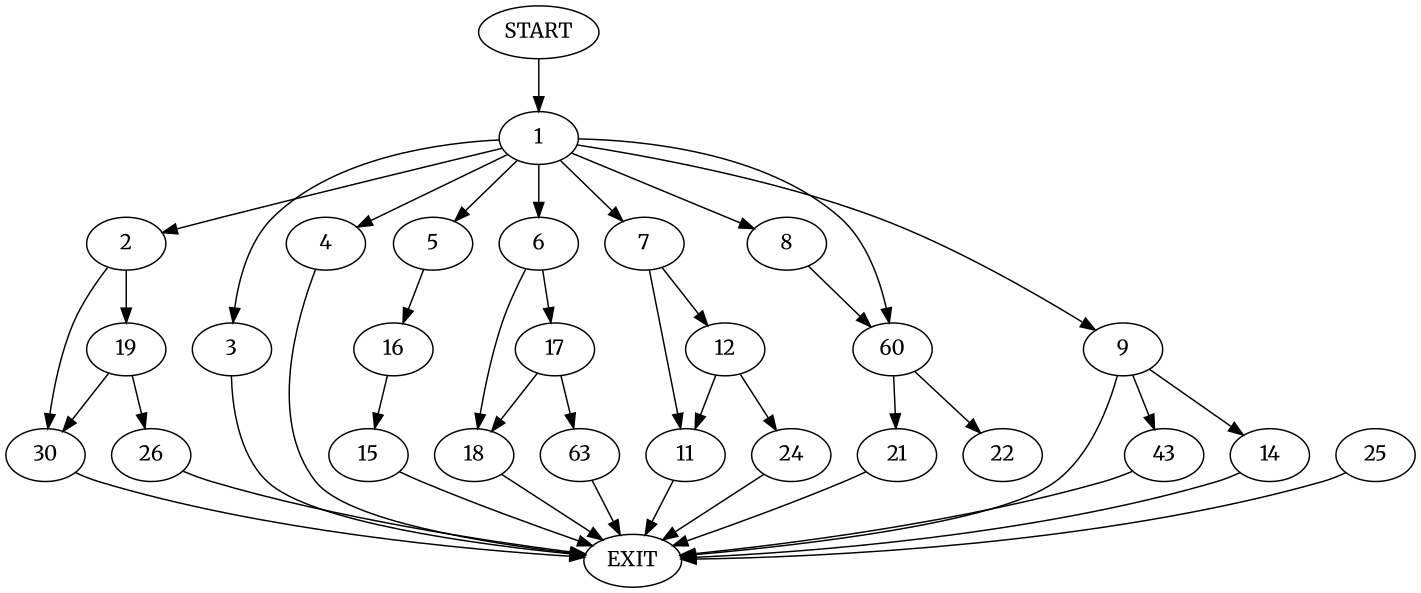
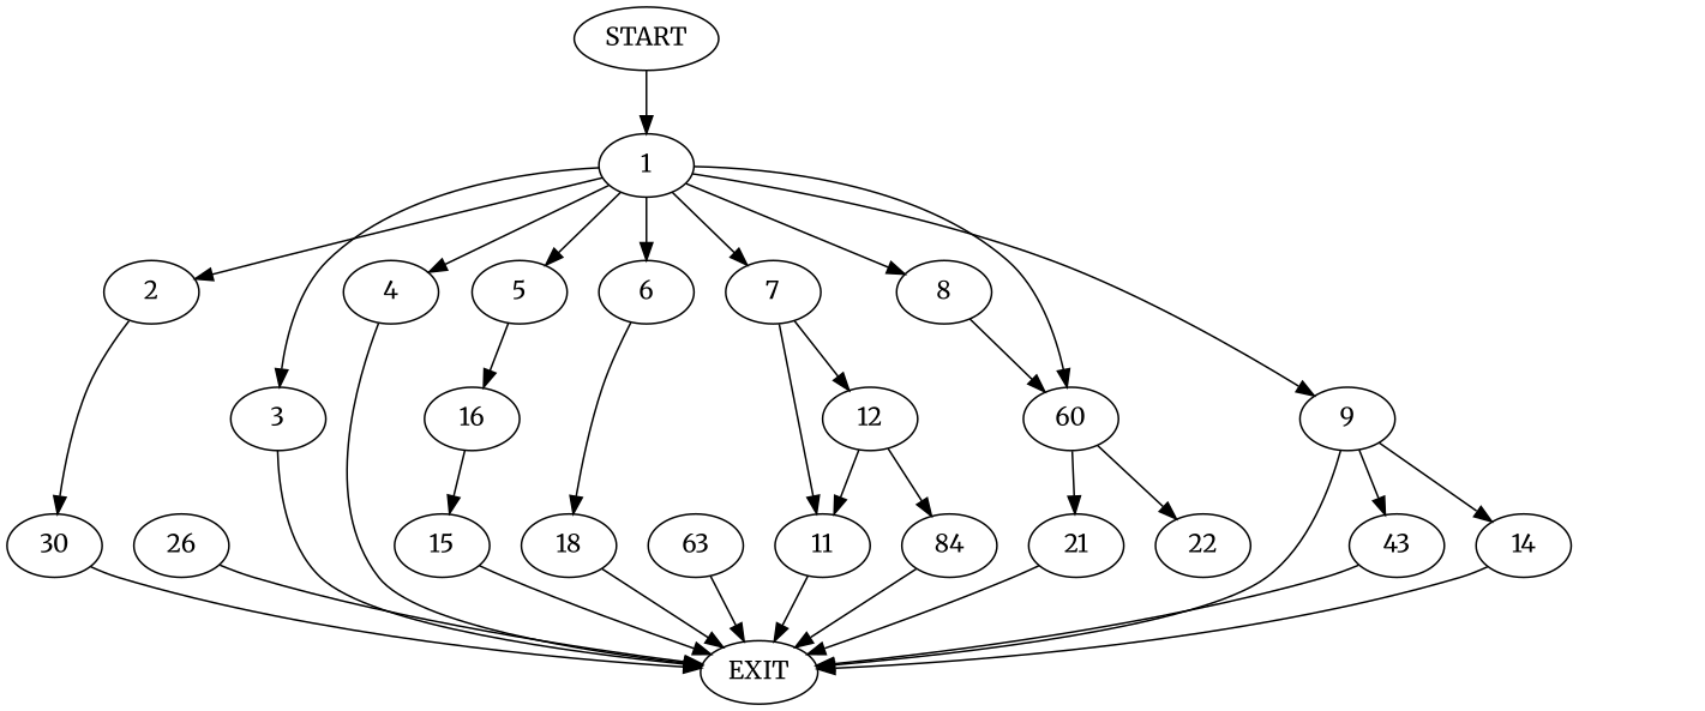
  digraph {
    fontname=Merriweather
    node [fontname=Merriweather]
    edge [fontname=Merriweather]
    n1 [label=START]
    1
    2
    3
    4
    5
    6
    7
    8
    9
    n11 [label=60]
    n12 [label=EXIT]
-   19
    n14 [label=30]
    16
-   17
    18
    11
    12
    n20 [label=43]
    14
    21
    22
    26
    15
    n26 [label=63]
-   24
-   25
+   24 [label=84]
    n1 -> 1
    1 -> 2
    1 -> 3
    1 -> 4
    1 -> 5
    1 -> 6
    1 -> 7
    1 -> 8
    1 -> 9
    1 -> n11
-   2 -> 19
    2 -> n14
    3 -> n12
    4 -> n12
    5 -> 16
-   6 -> 17
    6 -> 18
    7 -> 11
    7 -> 12
    8 -> n11
    9 -> n12
    9 -> n20
    9 -> 14
    n11 -> 21
    n11 -> 22
-   19 -> n14
-   19 -> 26
    n14 -> n12
    16 -> 15
-   17 -> 18
-   17 -> n26
    18 -> n12
    11 -> n12
    12 -> 11
    12 -> 24
    n20 -> n12
    14 -> n12
    21 -> n12
    26 -> n12
    15 -> n12
    n26 -> n12
    24 -> n12
-   25 -> n12
  }
